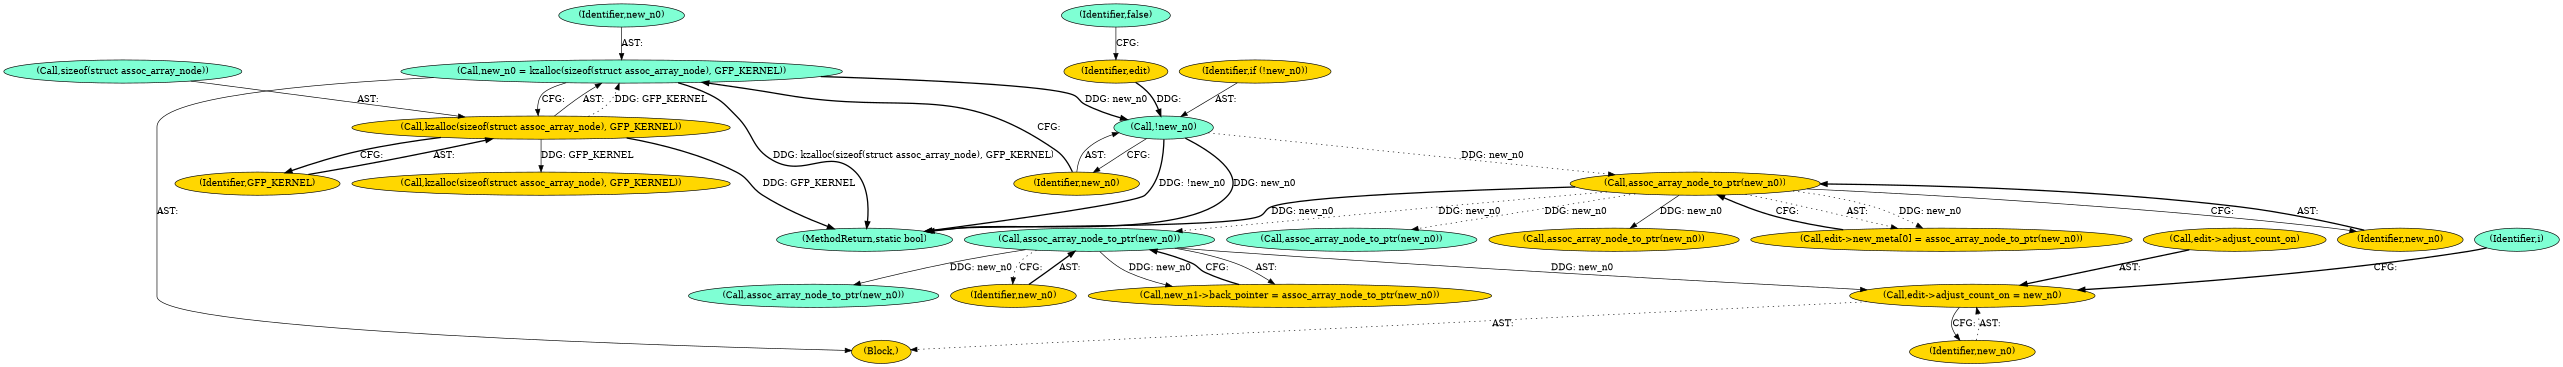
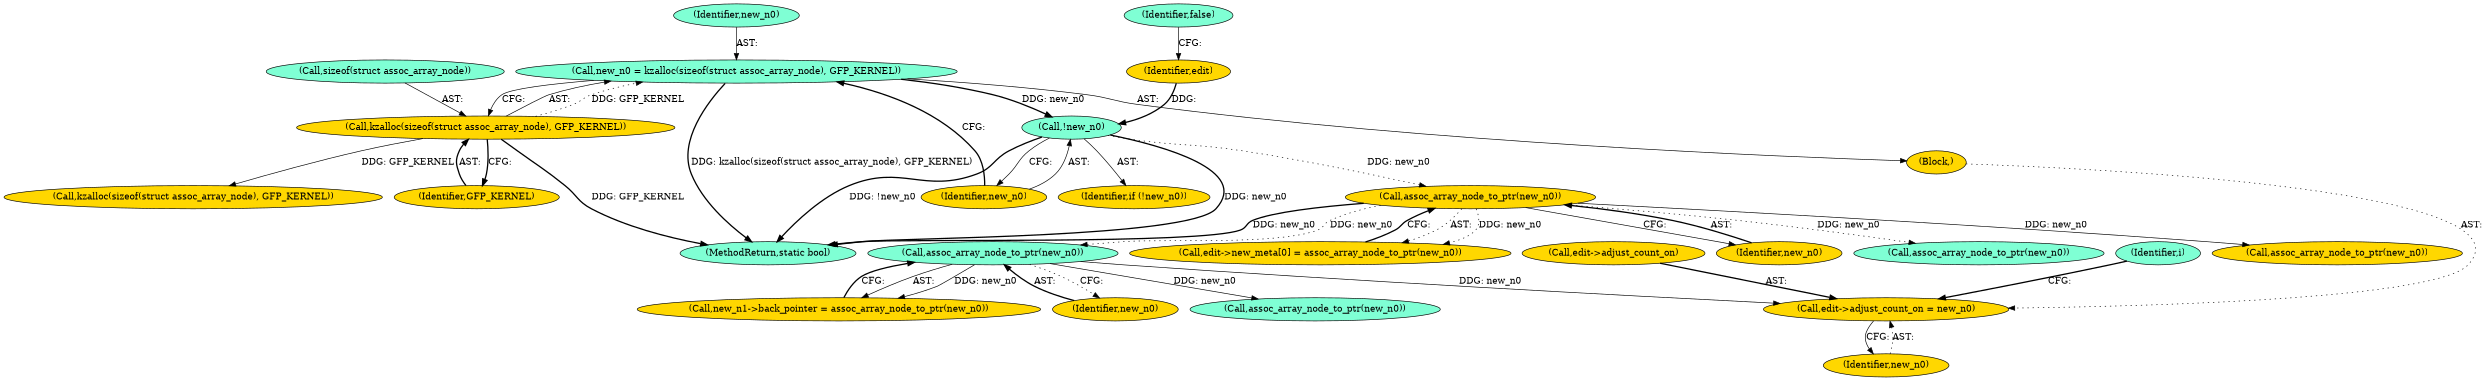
  digraph {
    node [fillcolor=gold style=filled]
    edge [style=solid]
    n1 [label="(Call,edit->adjust_count_on = new_n0)"]
    n2 [label="(Block,)"]
    n3 [label="(Identifier,new_n0)"]
    n4 [fillcolor=aquamarine label="(MethodReturn,static bool)"]
    n5 [fillcolor=aquamarine label="(Call,assoc_array_node_to_ptr(new_n0))"]
    n6 [label="(Identifier,new_n0)"]
    n7 [fillcolor=aquamarine label="(Call,assoc_array_node_to_ptr(new_n0))"]
    n8 [label="(Call,new_n1->back_pointer = assoc_array_node_to_ptr(new_n0))"]
    n9 [label="(Call,assoc_array_node_to_ptr(new_n0))"]
    n10 [label="(Identifier,new_n0)"]
    n11 [fillcolor=aquamarine label="(Call,assoc_array_node_to_ptr(new_n0))"]
    n12 [label="(Call,assoc_array_node_to_ptr(new_n0))"]
    n13 [label="(Call,edit->new_meta[0] = assoc_array_node_to_ptr(new_n0))"]
    n14 [fillcolor=aquamarine label="(Call,!new_n0)"]
    n15 [label="(Identifier,new_n0)"]
    n16 [label="(Identifier,if (!new_n0))"]
    n17 [fillcolor=aquamarine label="(Call,new_n0 = kzalloc(sizeof(struct assoc_array_node), GFP_KERNEL))"]
    n18 [label="(Call,kzalloc(sizeof(struct assoc_array_node), GFP_KERNEL))"]
    n19 [label="(Call,kzalloc(sizeof(struct assoc_array_node), GFP_KERNEL))"]
    n20 [label="(Identifier,GFP_KERNEL)"]
    n21 [fillcolor=aquamarine label="(Identifier,i)"]
    n22 [fillcolor=aquamarine label="(Call,sizeof(struct assoc_array_node))"]
    n23 [fillcolor=aquamarine label="(Identifier,false)"]
    n24 [label="(Identifier,edit)"]
    n25 [fillcolor=aquamarine label="(Identifier,new_n0)"]
    n26 [label="(Call,edit->adjust_count_on)"]
-   n1 -> n2 [label="AST: " style=dotted]
+   n2 -> n1 [label="AST: " style=dotted]
    n1 -> n3 [label="CFG: "]
    n3 -> n1 [label="AST: " style=dotted]
    n5 -> n1 [label="DDG: new_n0"]
    n5 -> n6 [label="CFG: " style=dotted]
    n5 -> n7 [label="DDG: new_n0"]
    n5 -> n8 [label="AST: "]
    n5 -> n8 [label="DDG: new_n0"]
    n6 -> n5 [label="AST: " style=bold]
    n8 -> n5 [label="CFG: " style=bold]
    n9 -> n4 [label="DDG: new_n0" style=bold]
    n9 -> n5 [label="DDG: new_n0" style=dotted]
    n9 -> n10 [label="CFG: "]
    n9 -> n11 [label="DDG: new_n0" style=dotted]
    n9 -> n12 [label="DDG: new_n0"]
    n9 -> n13 [label="AST: " style=dotted]
    n9 -> n13 [label="DDG: new_n0" style=dotted]
    n10 -> n9 [label="AST: " style=bold]
    n13 -> n9 [label="CFG: " style=bold]
    n14 -> n4 [label="DDG: !new_n0" style=bold]
    n14 -> n4 [label="DDG: new_n0" style=bold]
    n14 -> n9 [label="DDG: new_n0" style=dotted]
    n14 -> n15 [label="CFG: "]
-   n16 -> n14 [label="AST: "]
+   n14 -> n16 [label="AST: "]
    n15 -> n14 [label="AST: "]
    n15 -> n17 [label="CFG: " style=bold]
    n17 -> n2 [label="AST: "]
    n17 -> n4 [label="DDG: kzalloc(sizeof(struct assoc_array_node), GFP_KERNEL)" style=bold]
    n17 -> n14 [label="DDG: new_n0" style=bold]
    n17 -> n18 [label="CFG: "]
    n18 -> n4 [label="DDG: GFP_KERNEL" style=bold]
    n18 -> n17 [label="AST: "]
    n18 -> n17 [label="DDG: GFP_KERNEL" style=dotted]
    n18 -> n19 [label="DDG: GFP_KERNEL"]
    n18 -> n20 [label="CFG: " style=bold]
    n20 -> n18 [label="AST: " style=bold]
    n21 -> n1 [label="CFG: " style=bold]
    n22 -> n18 [label="AST: "]
    n23 -> n24 [label="CFG: "]
    n24 -> n14 [label="DDG: " style=bold]
    n25 -> n17 [label="AST: "]
    n26 -> n1 [label="AST: " style=bold]
  }
